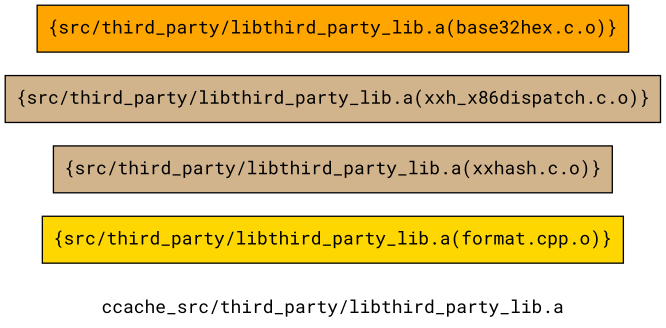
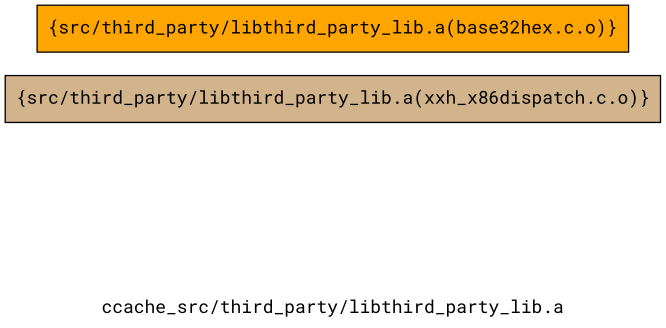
  digraph {
    label="ccache_src/third_party/libthird_party_lib.a"
    rankdir=LR
    fontname="Roboto Mono"
    node [group=0 shape=box style=filled fillcolor=tan fontname="Roboto Mono"]
-   n1 [label="{src/third_party/libthird_party_lib.a(format.cpp.o)}" fillcolor=gold]
-   n2 [label="{src/third_party/libthird_party_lib.a(xxhash.c.o)}"]
    n3 [label="{src/third_party/libthird_party_lib.a(xxh_x86dispatch.c.o)}"]
    n4 [label="{src/third_party/libthird_party_lib.a(base32hex.c.o)}" fillcolor=orange]
  }
